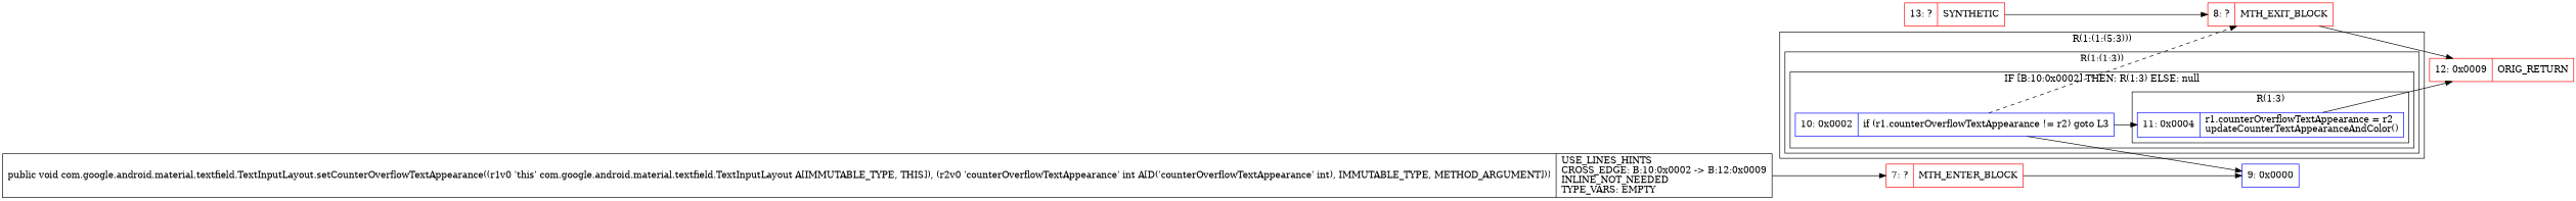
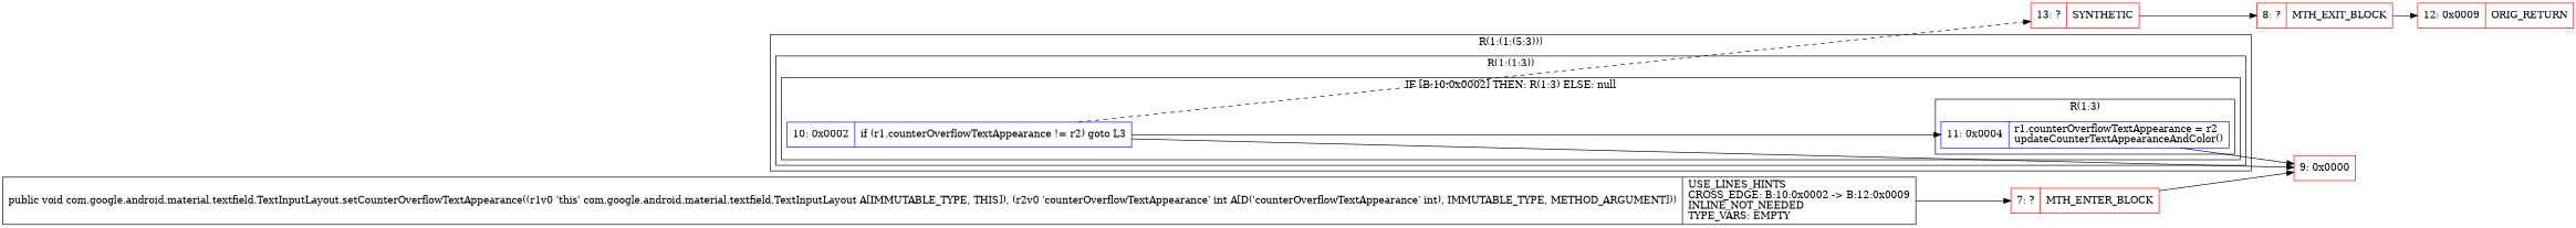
  digraph {
    rankdir=LR
    node [color=red shape=record]
    n1 [color=blue label="{11\:\ 0x0004|r1.counterOverflowTextAppearance = r2\lupdateCounterTextAppearanceAndColor()\l}"]
    n2 [color=blue label="{10\:\ 0x0002|if (r1.counterOverflowTextAppearance != r2) goto L3\l}"]
    n3 [label="{12\:\ 0x0009|ORIG_RETURN\l}"]
    n4 [label="{13\:\ ?|SYNTHETIC\l}"]
-   n5 [color=blue label="{9\:\ 0x0000}"]
+   n5 [label="{9\:\ 0x0000}"]
    n6 [label="{8\:\ ?|MTH_EXIT_BLOCK\l}"]
    n7 [label="{7\:\ ?|MTH_ENTER_BLOCK\l}"]
    n8 [label="{public void com.google.android.material.textfield.TextInputLayout.setCounterOverflowTextAppearance((r1v0 'this' com.google.android.material.textfield.TextInputLayout A[IMMUTABLE_TYPE, THIS]), (r2v0 'counterOverflowTextAppearance' int A[D('counterOverflowTextAppearance' int), IMMUTABLE_TYPE, METHOD_ARGUMENT]))  | USE_LINES_HINTS\lCROSS_EDGE: B:10:0x0002 \-\> B:12:0x0009\lINLINE_NOT_NEEDED\lTYPE_VARS: EMPTY\l}" color=""]
    subgraph cluster_1 {
      label="R(1:(1:(5:3)))"
      subgraph cluster_2 {
        label="R(1:(1:3))"
        subgraph cluster_3 {
          label="IF [B:10:0x0002] THEN: R(1:3) ELSE: null"
          n2
          subgraph cluster_4 {
            label="R(1:3)"
            n1
          }
        }
      }
    }
-   n1 -> n3
+   n1 -> n5
    n2 -> n1
-   n2 -> n6 [style=dashed]
+   n2 -> n4 [style=dashed]
    n2 -> n5
    n4 -> n6
    n6 -> n3
    n7 -> n5
    n8 -> n7
  }
